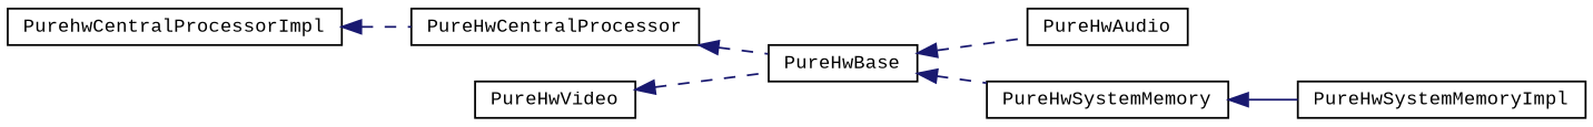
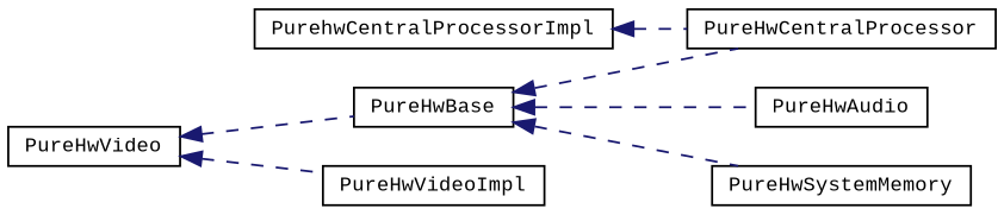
  digraph {
    fontname="Liberation Mono"
    rankdir=LR
    node [color=black fillcolor=white fontname="Liberation Mono" fontsize=10 shape=record style=filled]
    edge [color=midnightblue dir=back fontname="Liberation Mono" fontsize=10 labelfontname=Helvetica labelfontsize=10 style=dashed]
    n1 [height=0.2 label=PureHwBase width=0.4]
    n2 [height=0.2 label=PureHwAudio width=0.4]
    n3 [height=0.2 label=PureHwCentralProcessor width=0.4]
    n4 [height=0.2 label=PureHwSystemMemory width=0.4]
-   n5 [height=0.2 label=PureHwSystemMemoryImpl width=0.4]
    n6 [height=0.2 label=PureHwVideo width=0.4]
+   n7 [height=0.2 label=PureHwVideoImpl width=0.4]
    n8 [height=0.2 label=PurehwCentralProcessorImpl width=0.4]
    n1 -> n2
-   n3 -> n1
+   n1 -> n3
    n1 -> n4
-   n4 -> n5 [style=solid]
    n6 -> n1
+   n6 -> n7
    n8 -> n3
  }
